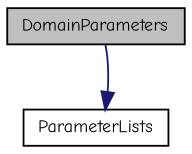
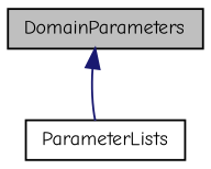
  digraph {
    fontname="Comic Neue"
    node [color=black fontname="Comic Neue" fontsize=10 shape=record style=filled]
    n1 [fillcolor=grey75 fontcolor=black height=0.2 label=DomainParameters width=0.4]
    n2 [fillcolor=white height=0.2 label=ParameterLists width=0.4]
-   n2 -> n1 [color=midnightblue dir=back fontname="Comic Neue" fontsize=10 labelfontname=Helvetica labelfontsize=10 style=solid]
+   n1 -> n2 [color=midnightblue dir=back fontname="Comic Neue" fontsize=10 labelfontname=Helvetica labelfontsize=10 style=solid]
  }
